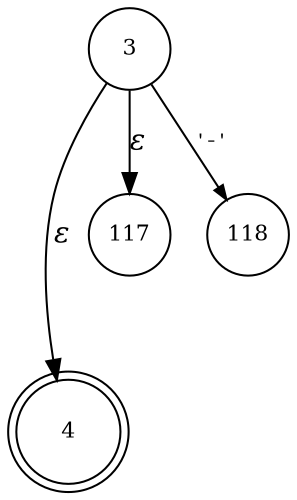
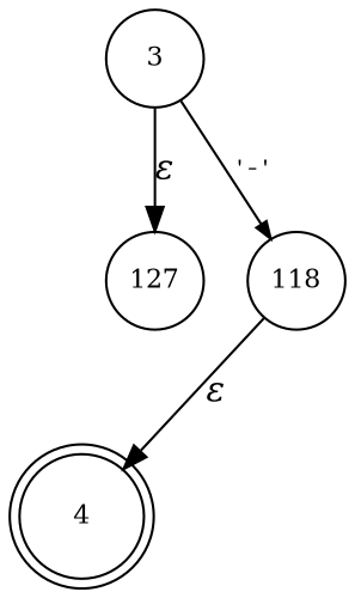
  digraph {
    rankdir=TB
    node [fixedsize=true fontsize=11 shape=circle peripheries=1]
    edge [fontname="Times-Italic"]
    n1 [label=4 shape=doublecircle width=.6 peripheries=""]
    n2 [label=3 width=.55]
-   n3 [label=117 width=.55]
+   n3 [label=127 width=.55]
    n4 [label=118 width=.55]
    n2 -> n3 [label="&epsilon;"]
    n2 -> n4 [arrowhead=normal arrowsize=.7 fontname=Courier fontsize=11 label="'-'"]
-   n2 -> n1 [label="&epsilon;"]
+   n4 -> n1 [label="&epsilon;"]
  }
